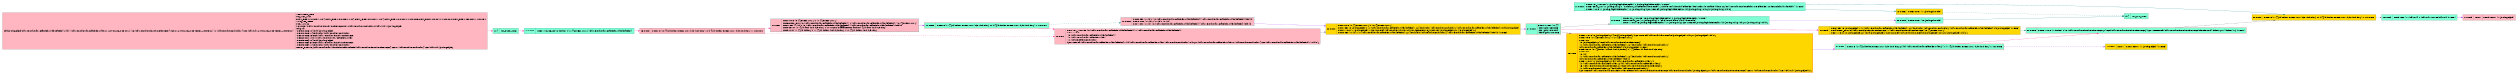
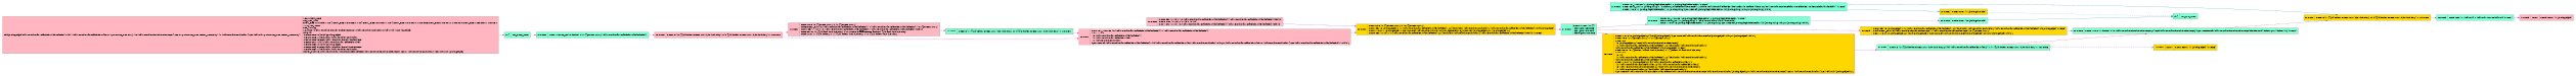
  digraph {
    fontname="Patrick Hand"
    rankdir=LR
    node [color=gray40 fillcolor=aquamarine fontname="Patrick Hand" shape=record style=filled]
    edge [color=deeppink fontname="Patrick Hand"]
    n1 [label="{22\:\ ?|MTH_ENTER_BLOCK\l}"]
    n2 [color=teal label="{24\:\ 0x0000|0x0000: INSTANCE_OF  (r0 I:boolean) = (r6 I:??[OBJECT, ARRAY]) kotlinx.coroutines.flow.CallbackFlowBuilder$collectTo$1 \l}"]
    n3 [fillcolor=lightpink label="{25\:\ 0x0002|0x0002: IF  (r0 I:??[int, boolean, OBJECT, ARRAY, byte, short, char]) == (0 ??[int, boolean, OBJECT, ARRAY, byte, short, char])  \-\> B:29:0x0014 \l}"]
    n4 [color=teal fillcolor=lightpink label="{26\:\ 0x0004|0x0004: MOVE  (r0 I:??[OBJECT, ARRAY]) = (r6 I:??[OBJECT, ARRAY]) \l0x0005: CHECK_CAST (r0 I:kotlinx.coroutines.flow.CallbackFlowBuilder$collectTo$1) = (kotlinx.coroutines.flow.CallbackFlowBuilder$collectTo$1) (r0 I:??[OBJECT, ARRAY]) \l0x0007: IGET  (r1 I:int) = (r0 I:kotlinx.coroutines.flow.CallbackFlowBuilder$collectTo$1) kotlinx.coroutines.flow.CallbackFlowBuilder$collectTo$1.label int \l0x0009: CONST  (r2 I:??[int, float, short, byte, char]) = (\-2147483648(0xffffffff80000000, float:\-0.0) ??[int, float, short, byte, char]) \l0x000b: ARITH  (r1 I:??[int, boolean]) = (r1 I:??[int, boolean, short, byte, char]) & (r2 I:??[int, boolean, short, byte, char]) \l}"]
-   n5 [fillcolor=lightpink label="{29\:\ 0x0014|0x0014: NEW_INSTANCE  (r0 I:kotlinx.coroutines.flow.CallbackFlowBuilder$collectTo$1) =  kotlinx.coroutines.flow.CallbackFlowBuilder$collectTo$1 \l0x0016: INVOKE  \l  (r0 I:kotlinx.coroutines.flow.CallbackFlowBuilder$collectTo$1)\l  (r4 I:kotlinx.coroutines.flow.CallbackFlowBuilder)\l  (r6 I:kotlin.cancellation.Continuation)\l type: DIRECT call: kotlinx.coroutines.flow.CallbackFlowBuilder$collectTo$1.\<init\>(kotlinx.coroutines.flow.CallbackFlowBuilder, kotlin.coroutines.Continuation):void A[MD:(kotlinx.coroutines.flow.CallbackFlowBuilder\<T\>, kotlin.coroutines.Continuation\<? super kotlinx.coroutines.flow.CallbackFlowBuilder$collectTo$1\>):void (m)]\l}"]
+   n5 [fillcolor=lightpink label="{29\:\ 0x0014|0x0014: NEW_INSTANCE  (r0 I:kotlinx.coroutines.flow.CallbackFlowBuilder$collectTo$1) =  kotlinx.coroutines.flow.CallbackFlowBuilder$collectTo$1 \l0x0016: INVOKE  \l  (r0 I:kotlinx.coroutines.flow.CallbackFlowBuilder$collectTo$1)\l  (r4 I:kotlinx.coroutines.flow.CallbackFlowBuilder)\l  (r6 I:kotlin.coroutines.Continuation)\l type: DIRECT call: kotlinx.coroutines.flow.CallbackFlowBuilder$collectTo$1.\<init\>(kotlinx.coroutines.flow.CallbackFlowBuilder, kotlin.coroutines.Continuation):void A[MD:(kotlinx.coroutines.flow.CallbackFlowBuilder\<T\>, kotlin.coroutines.Continuation\<? super kotlinx.coroutines.flow.CallbackFlowBuilder$collectTo$1\>):void (m)]\l}"]
    n6 [color=red label="{27\:\ 0x000c|0x000c: IF  (r1 I:??[int, boolean, OBJECT, ARRAY, byte, short, char]) == (0 ??[int, boolean, OBJECT, ARRAY, byte, short, char])  \-\> B:29:0x0014 \l}"]
    n7 [fillcolor=gold label="{30\:\ 0x0019|0x0019: MOVE  (r6 I:??[OBJECT, ARRAY]) = (r0 I:??[OBJECT, ARRAY]) \l0x001a: IGET  (r0 I:java.lang.Object) = (r6 I:kotlinx.coroutines.flow.CallbackFlowBuilder$collectTo$1 A[D('$continuation' kotlin.coroutines.Continuation)]) kotlinx.coroutines.flow.CallbackFlowBuilder$collectTo$1.result java.lang.Object \l0x001c: INVOKE  (r1 I:java.lang.Object) =  type: STATIC call: kotlin.coroutines.intrinsics.IntrinsicsKt.getCOROUTINE_SUSPENDED():java.lang.Object A[MD:():java.lang.Object (m)]\l0x0020: IGET  (r2 I:int) = (r6 I:kotlinx.coroutines.flow.CallbackFlowBuilder$collectTo$1 A[D('$continuation' kotlin.coroutines.Continuation)]) kotlinx.coroutines.flow.CallbackFlowBuilder$collectTo$1.label int  (LINE:335)\l}"]
    n8 [color=teal fillcolor=lightpink label="{28\:\ 0x000e|0x000e: IGET  (r6 I:int) = (r0 I:kotlinx.coroutines.flow.CallbackFlowBuilder$collectTo$1) kotlinx.coroutines.flow.CallbackFlowBuilder$collectTo$1.label int \l0x0010: ARITH  (r6 I:int) = (r6 I:int) \- (r2 I:int) \l0x0011: IPUT  (r6 I:int), (r0 I:kotlinx.coroutines.flow.CallbackFlowBuilder$collectTo$1) kotlinx.coroutines.flow.CallbackFlowBuilder$collectTo$1.label int \l}"]
    n9 [color=red label="{31\:\ 0x0022|5x0022: SWITCH  (r2 I:??)\l case 0: goto B:35:0x0035\l case 1: goto B:34:0x002d\l default: goto B:32:0x0025 \l}"]
    n10 [label="{32\:\ 0x0025|0x0025: NEW_INSTANCE  (r5 I:java.lang.IllegalStateException) =  java.lang.IllegalStateException  (LINE:351)\l0x0027: CONST_STR  (r6 I:java.lang.String) =  \"call to 'resume' before 'invoke' with coroutine\" \l0x0029: INVOKE  (r5 I:java.lang.IllegalStateException), (r6 I:java.lang.String) type: DIRECT call: java.lang.IllegalStateException.\<init\>(java.lang.String):void A[MD:(java.lang.String):void (c)]\l}"]
    n11 [fillcolor=gold label="{34\:\ 0x002d|0x002d: IGET  (r5 I:java.lang.Object) = (r6 I:kotlinx.coroutines.flow.CallbackFlowBuilder$collectTo$1 A[D('$continuation' kotlin.coroutines.Continuation)]) kotlinx.coroutines.flow.CallbackFlowBuilder$collectTo$1.L$0 java.lang.Object  (LINE:335)\l0x002f: CHECK_CAST (r5 I:kotlinx.coroutines.channels.ProducerScope) = (kotlinx.coroutines.channels.ProducerScope) (r5 I:??[OBJECT, ARRAY]) \l0x0031: INVOKE  (r0 I:java.lang.Object A[D('$result' java.lang.Object)]) type: STATIC call: kotlin.ResultKt.throwOnFailure(java.lang.Object):void A[MD:(java.lang.Object):void (m)]\l}"]
    n12 [color=red fillcolor=gold label="{35\:\ 0x0035|0x0035: INVOKE  (r0 I:java.lang.Object A[D('$result' java.lang.Object)]) type: STATIC call: kotlin.ResultKt.throwOnFailure(java.lang.Object):void A[MD:(java.lang.Object):void (m)]\l0x0038: MOVE  (r2 I:??[OBJECT, ARRAY]) = (r4 I:??[OBJECT, ARRAY]) \l0x0039: IPUT  \l  (r5 I:java.lang.Object A[D('scope' kotlinx.coroutines.channels.ProducerScope)])\l  (r6 I:kotlinx.coroutines.flow.CallbackFlowBuilder$collectTo$1 A[D('$continuation' kotlin.coroutines.Continuation)])\l kotlinx.coroutines.flow.CallbackFlowBuilder$collectTo$1.L$0 java.lang.Object  (LINE:336)\l0x003b: CONST  (r3 I:??[boolean, int, float, short, byte, char]) = (1 ??[boolean, int, float, short, byte, char]) \l0x003c: IPUT  \l  (r3 I:int)\l  (r6 I:kotlinx.coroutines.flow.CallbackFlowBuilder$collectTo$1 A[D('$continuation' kotlin.coroutines.Continuation)])\l kotlinx.coroutines.flow.CallbackFlowBuilder$collectTo$1.label int \l0x003e: INVOKE  (r2 I:java.lang.Object A[D('this' kotlinx.coroutines.flow.CallbackFlowBuilder)]) = \l  (r2 I:kotlinx.coroutines.flow.ChannelFlowBuilder A[D('this' kotlinx.coroutines.flow.CallbackFlowBuilder)])\l  (r5 I:kotlinx.coroutines.channels.ProducerScope A[D('scope' kotlinx.coroutines.channels.ProducerScope)])\l  (r6 I:kotlin.coroutines.Continuation A[D('$continuation' kotlin.coroutines.Continuation)])\l type: SUPER call: kotlinx.coroutines.flow.ChannelFlowBuilder.collectTo(kotlinx.coroutines.channels.ProducerScope, kotlin.coroutines.Continuation):java.lang.Object A[MD:(kotlinx.coroutines.channels.ProducerScope\<? super T\>, kotlin.coroutines.Continuation\<? super kotlin.Unit\>):java.lang.Object (m)]\l}"]
    n13 [label="{33\:\ 0x002c|0x002c: THROW  (r5 I:java.lang.Throwable) \l}"]
    n14 [color=red label="{38\:\ 0x0045|0x0045: INVOKE  (r1 I:boolean) = (r5 I:kotlinx.coroutines.channels.ProducerScope A[D('scope' kotlinx.coroutines.channels.ProducerScope)]) type: INTERFACE call: kotlinx.coroutines.channels.ProducerScope.isClosedForSend():boolean A[MD:():boolean (m)] (LINE:342)\l}"]
    n15 [color=red label="{36\:\ 0x0042|0x0042: IF  (r2 I:??[int, boolean, OBJECT, ARRAY, byte, short, char] A[D('this' kotlinx.coroutines.flow.CallbackFlowBuilder)]) != (r1 I:??[int, boolean, OBJECT, ARRAY, byte, short, char])  \-\> B:38:0x0045 \l}"]
    n16 [label="{23\:\ ?|MTH_EXIT_BLOCK\l}"]
    n17 [fillcolor=gold label="{39\:\ 0x0049|0x0049: IF  (r1 I:??[int, boolean, OBJECT, ARRAY, byte, short, char]) == (0 ??[int, boolean, OBJECT, ARRAY, byte, short, char])  \-\> B:42:0x004e \l}"]
    n18 [label="{40\:\ 0x004b|0x004b: SGET  (r1 I:kotlin.Unit) =  kotlin.Unit.INSTANCE kotlin.Unit  (LINE:351)\l}"]
    n19 [fillcolor=lightpink label="{41\:\ 0x004d|RETURN\l|0x004d: RETURN  (r1 I:java.lang.Object) \l}"]
    n20 [color=teal label="{42\:\ 0x004e|0x004e: NEW_INSTANCE  (r1 I:java.lang.IllegalStateException) =  java.lang.IllegalStateException  (LINE:343)\l0x0051: CONST_STR  (r2 I:java.lang.String) =  \"'awaitClose \{ yourCallbackOrListener.cancel() \}' should be used in the end of callbackFlow block.nOtherwise, a callback\/listener may leak in case of external cancellation.nSee callbackFlow API documentation for the details.\"  (LINE:343)\l0x0053: INVOKE  (r1 I:java.lang.IllegalStateException), (r2 I:java.lang.String) type: DIRECT call: java.lang.IllegalStateException.\<init\>(java.lang.String):void A[MD:(java.lang.String):void (c)]\l}"]
    n21 [color=teal fillcolor=gold label="{43\:\ 0x0056|0x0056: THROW  (r1 I:java.lang.Throwable) \l}"]
    n22 [color=teal fillcolor=gold label="{37\:\ 0x0044|RETURN\l|0x0044: RETURN  (r1 I:java.lang.Object)  (LINE:335)\l}"]
    n23 [fillcolor=lightpink label="{public java.lang.Object kotlinx.coroutines.flow.CallbackFlowBuilder.collectTo((r4 'this' I:kotlinx.coroutines.flow.CallbackFlowBuilder\<T\> A[IMMUTABLE_TYPE, THIS]), (r5 I:kotlinx.coroutines.channels.ProducerScope\<? super T\> A[IMMUTABLE_TYPE, METHOD_ARGUMENT]), (r6 I:kotlin.coroutines.Continuation\<? super kotlin.Unit\> A[IMMUTABLE_TYPE, METHOD_ARGUMENT]))  | INCONSISTENT_CODE\lUSE_LINES_HINTS\lCROSS_EDGE: B:41:0x004d \-\> B:23:?, CROSS_EDGE: B:43:0x0056 \-\> B:23:?, CROSS_EDGE: B:37:0x0044 \-\> B:23:?, CROSS_EDGE: B:36:0x0042 \-\> B:38:0x0045, CROSS_EDGE: B:29:0x0014 \-\> B:30:0x0019, CROSS_EDGE: B:25:0x0002 \-\> B:29:0x0014\lINLINE_NOT_NEEDED\lTYPE_VARS: [T]\lSIGNATURE: (Lkotlinx\/coroutines\/channels\/ProducerScope\<\-TT;\>;Lkotlin\/coroutines\/Continuation\<\-Lkotlin\/Unit;\>;)Ljava\/lang\/Object;\lDebug Info:\l  0x001c\-0x0025: r0 '$result' Ljava\/lang\/Object;\l  0x001a\-0x0025: r6 '$continuation' Lkotlin\/coroutines\/Continuation;\l  0x0031\-0x0035: r5 'scope' Lkotlinx\/coroutines\/channels\/ProducerScope;\l  0x0039\-0x0042: r2 'this' Lkotlinx\/coroutines\/flow\/CallbackFlowBuilder;\l  0x002d\-0x005f: r0 '$result' Ljava\/lang\/Object;\l  0x0039\-0x005f: r5 'scope' Lkotlinx\/coroutines\/channels\/ProducerScope;\l  0x002d\-0x005f: r6 '$continuation' Lkotlin\/coroutines\/Continuation;\lMETHOD_OVERRIDE: [kotlinx.coroutines.flow.internal.ChannelFlow.collectTo(kotlinx.coroutines.channels.ProducerScope\<? super T\>, kotlin.coroutines.Continuation\<? super kotlin.Unit\>):java.lang.Object]\l}"]
    n1 -> n2
    n2 -> n3
    n3 -> n4 [style=dashed]
-   n3 -> n5 [style=dashed]
+   n3 -> n5
    n4 -> n6 [color=purple]
    n5 -> n7 [color=gray40]
    n6 -> n5
-   n6 -> n8 [color=teal style=dashed]
    n7 -> n9 [color=purple]
    n8 -> n7 [color=purple]
    n9 -> n10 [color=gray40]
    n9 -> n11
    n9 -> n12 [color=gray40]
    n10 -> n13 [color=purple]
    n11 -> n14 [color=teal]
    n12 -> n15 [color=purple]
    n13 -> n16 [color=teal]
    n14 -> n17 [color=gray40]
    n15 -> n14
    n15 -> n22 [color=purple style=dashed]
    n17 -> n18 [color=gray40 style=dashed]
    n18 -> n19 [color=purple]
    n20 -> n17 [color=teal]
    n20 -> n21 [color=teal]
    n21 -> n16 [color=teal style=dashed]
    n23 -> n1
  }
